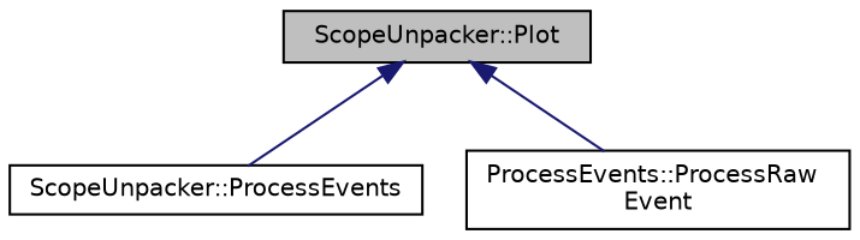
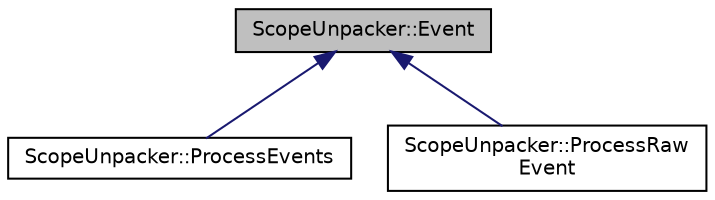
  digraph {
    rankdir=TB
    node [color=black fillcolor=white fontname=Helvetica fontsize=10 shape=record style=filled]
    edge [color=midnightblue dir=back fontname=Helvetica fontsize=10 labelfontname=Helvetica labelfontsize=10 style=solid]
-   n1 [fillcolor=grey75 fontcolor=black height=0.2 label="ScopeUnpacker::Plot" width=0.4]
+   n1 [fillcolor=grey75 fontcolor=black height=0.2 label="ScopeUnpacker::Event" width=0.4]
    n2 [height=0.2 label="ScopeUnpacker::ProcessEvents" width=0.4]
-   n3 [height=0.2 label="ProcessEvents::ProcessRaw\lEvent" width=0.4]
+   n3 [height=0.2 label="ScopeUnpacker::ProcessRaw\lEvent" width=0.4]
    n1 -> n2
    n1 -> n3
  }
